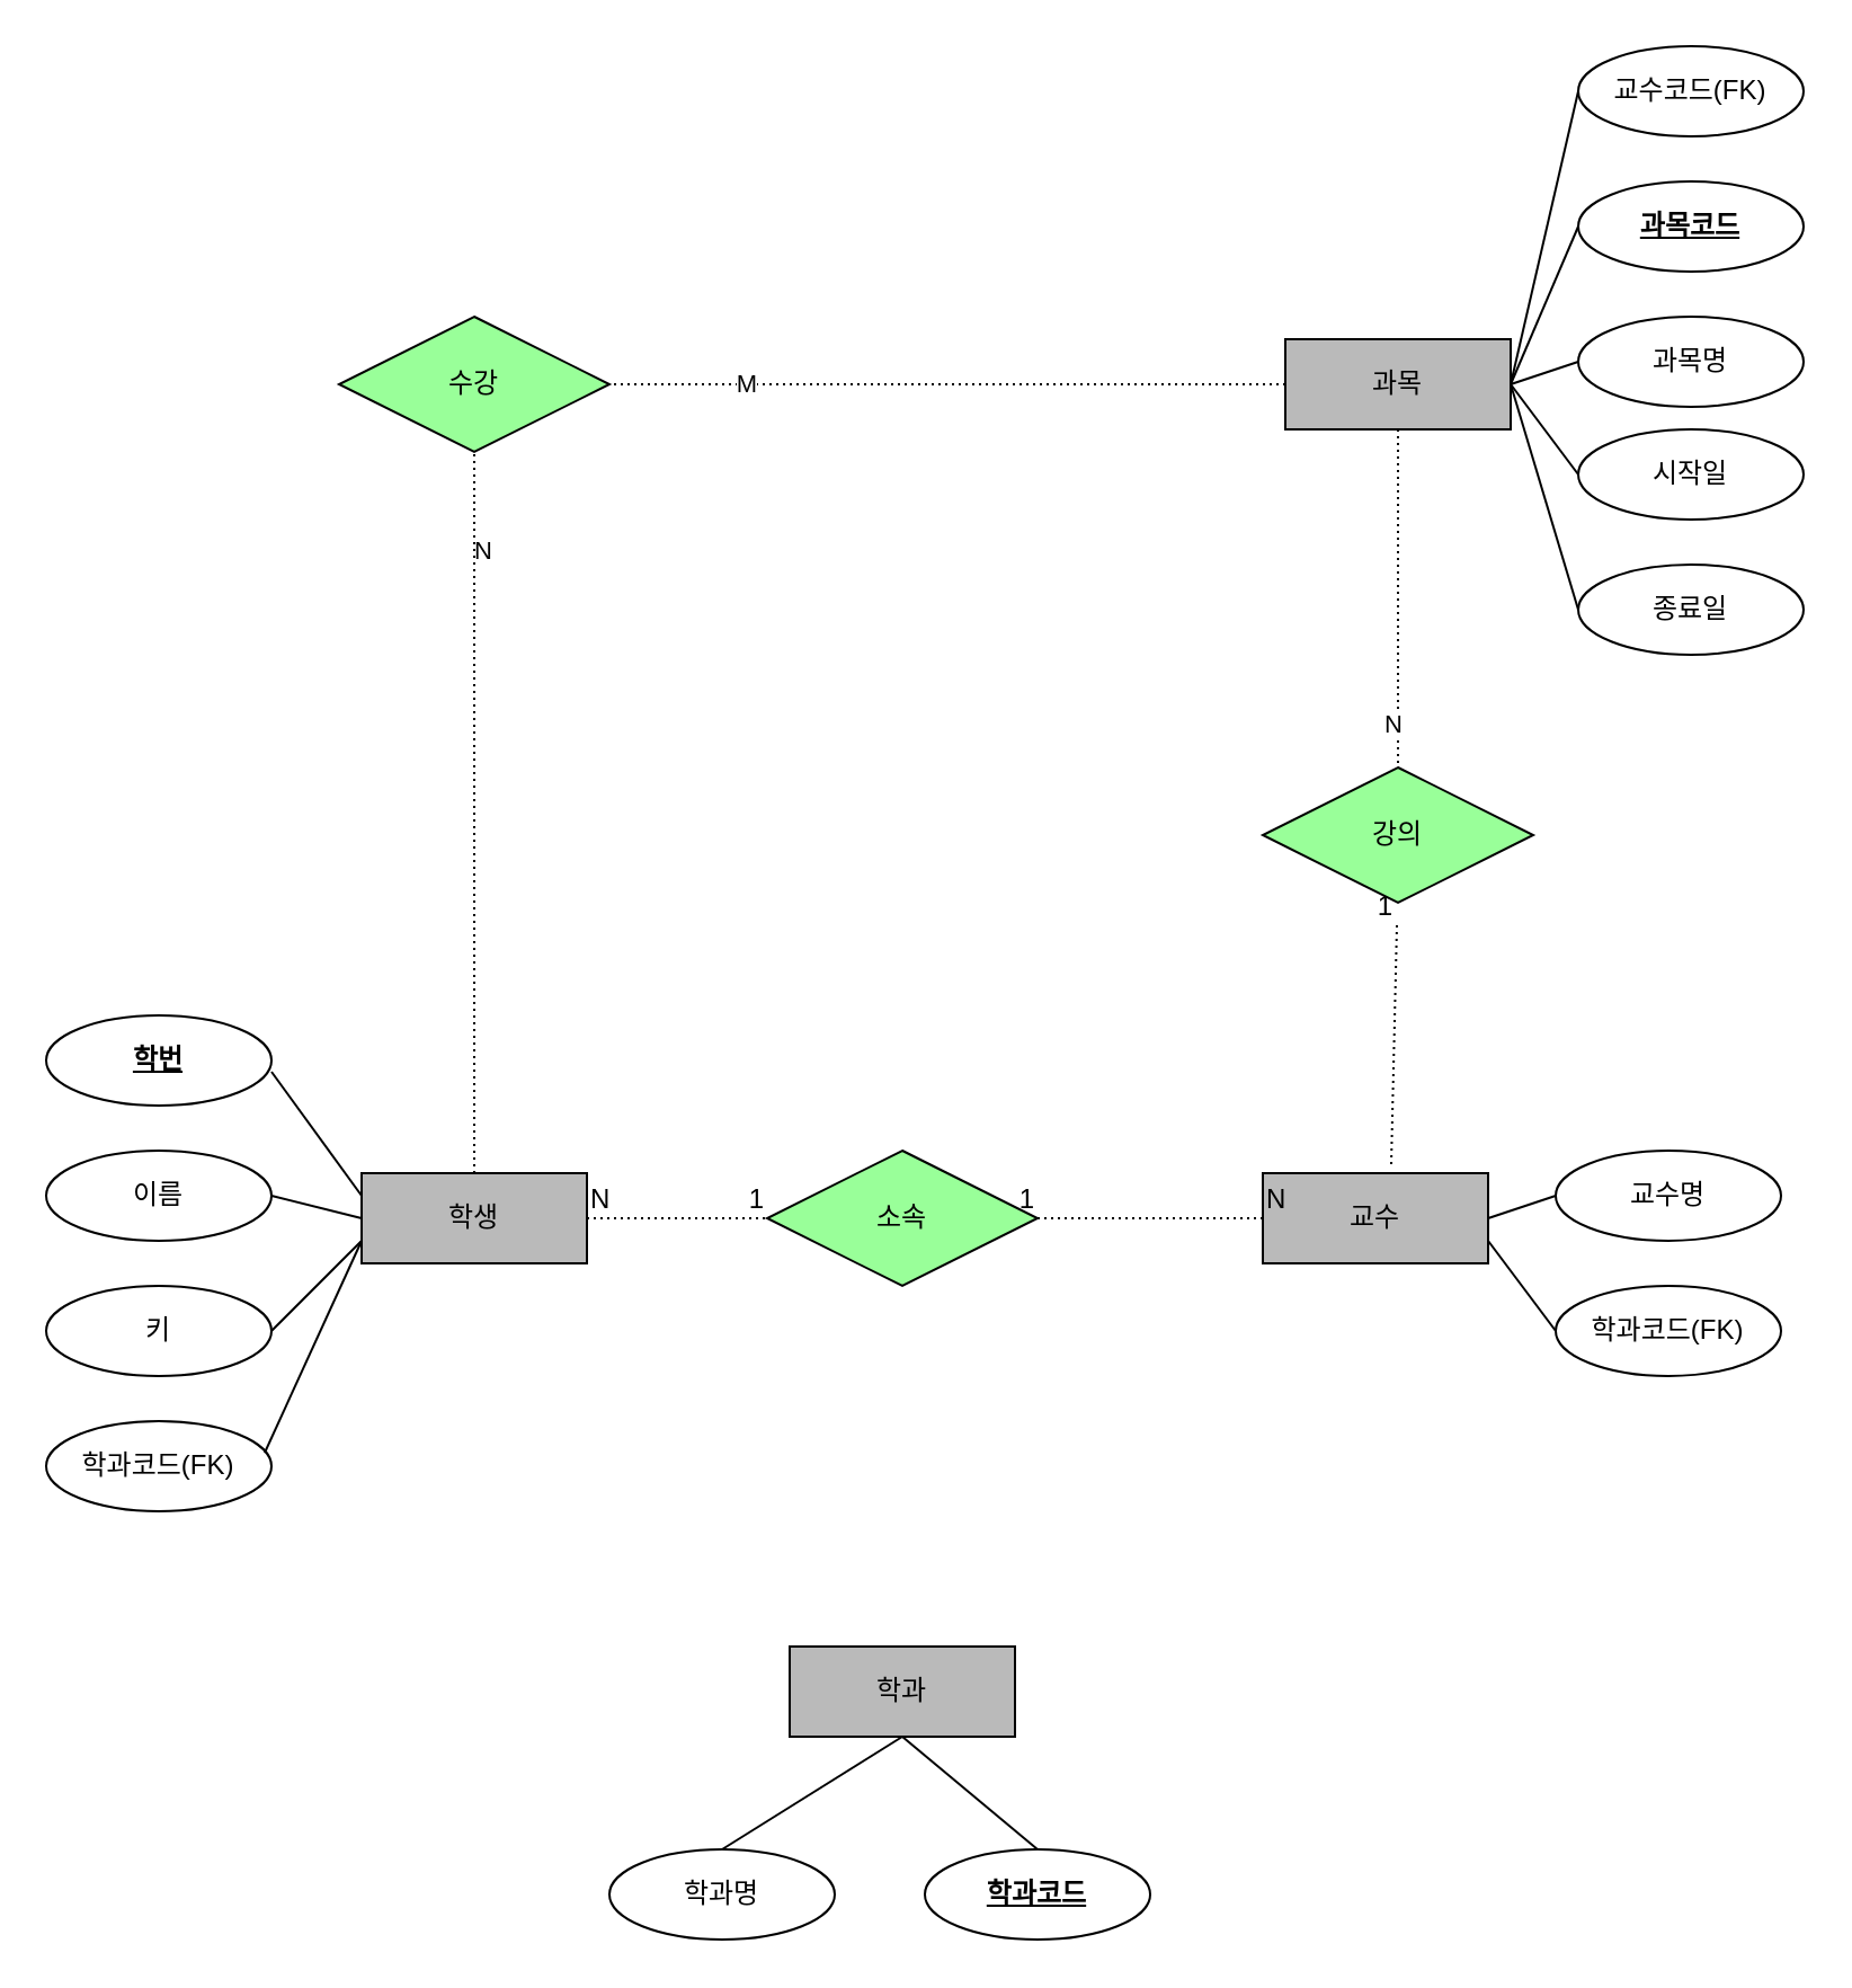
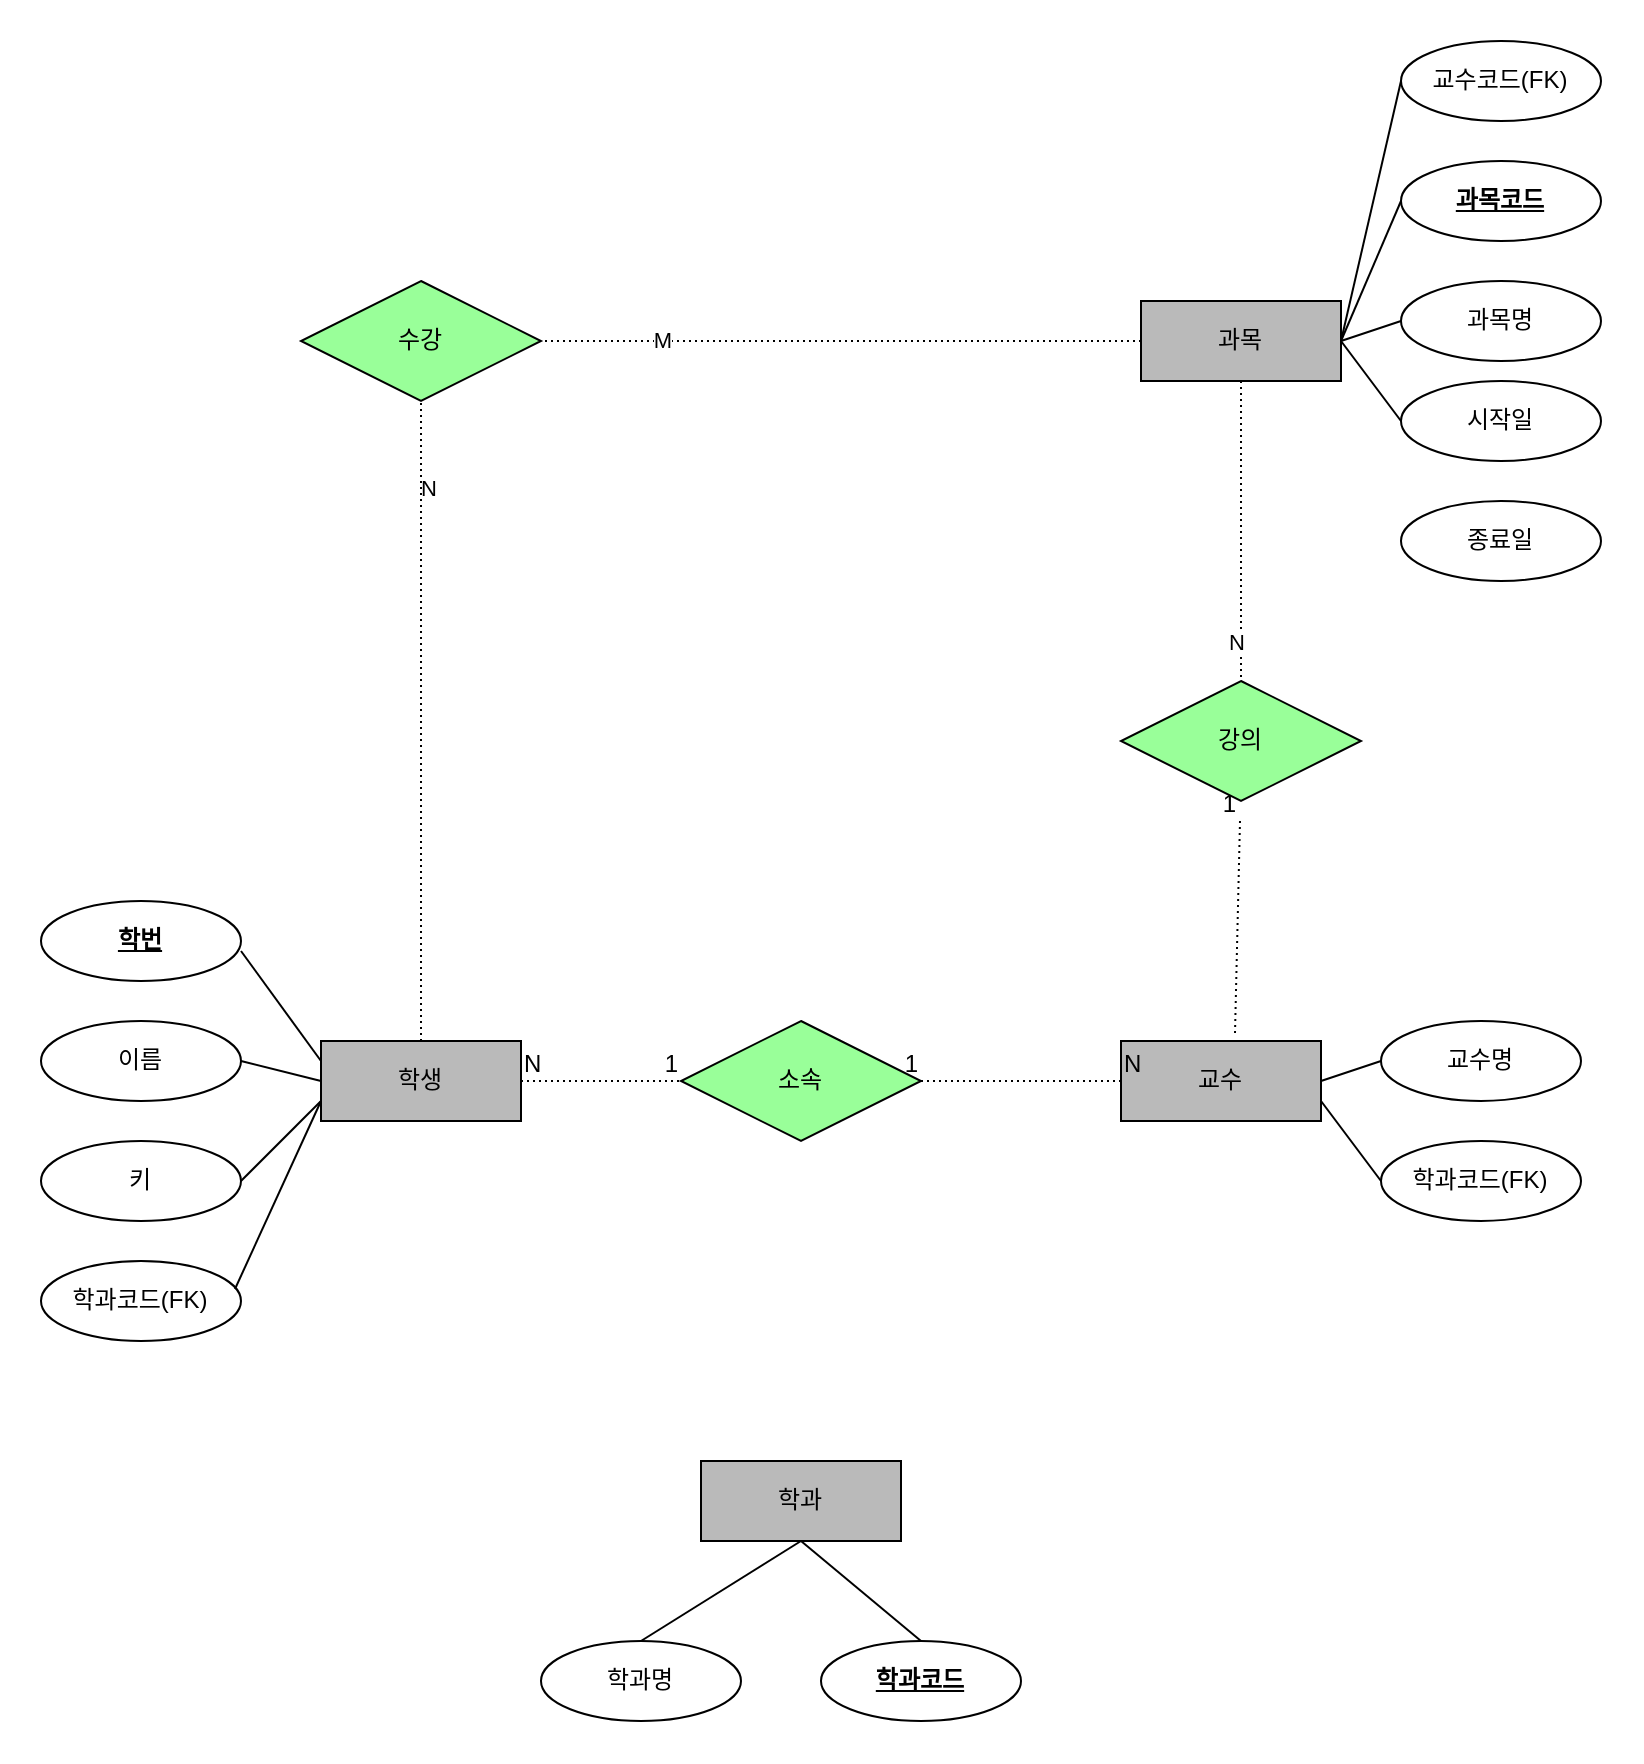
  <mxCell id="0" />
  <mxCell id="1" parent="0" />
  <mxCell id="2" value="학생" style="whiteSpace=wrap;html=1;align=center;fillColor=#BABABA;" vertex="1" parent="1"><mxGeometry x="160" y="520" width="100" height="40" as="geometry" /></mxCell>
  <mxCell id="3" value="&lt;b&gt;&lt;u&gt;학번&lt;/u&gt;&lt;/b&gt;" style="ellipse;whiteSpace=wrap;html=1;align=center;" vertex="1" parent="1"><mxGeometry x="20" y="450" width="100" height="40" as="geometry" /></mxCell>
  <mxCell id="4" value="이름" style="ellipse;whiteSpace=wrap;html=1;align=center;" vertex="1" parent="1"><mxGeometry x="20" y="510" width="100" height="40" as="geometry" /></mxCell>
  <mxCell id="5" value="키" style="ellipse;whiteSpace=wrap;html=1;align=center;" vertex="1" parent="1"><mxGeometry x="20" y="570" width="100" height="40" as="geometry" /></mxCell>
  <mxCell id="6" value="학과" style="whiteSpace=wrap;html=1;align=center;fillColor=#BABABA;" vertex="1" parent="1"><mxGeometry x="350" y="730" width="100" height="40" as="geometry" /></mxCell>
  <mxCell id="7" value="&lt;b&gt;&lt;u&gt;학과코드&lt;/u&gt;&lt;/b&gt;" style="ellipse;whiteSpace=wrap;html=1;align=center;" vertex="1" parent="1"><mxGeometry x="410" y="820" width="100" height="40" as="geometry" /></mxCell>
  <mxCell id="8" value="학과명" style="ellipse;whiteSpace=wrap;html=1;align=center;" vertex="1" parent="1"><mxGeometry x="270" y="820" width="100" height="40" as="geometry" /></mxCell>
  <mxCell id="9" value="교수" style="whiteSpace=wrap;html=1;align=center;fillColor=#BABABA;" vertex="1" parent="1"><mxGeometry x="560" y="520" width="100" height="40" as="geometry" /></mxCell>
  <mxCell id="10" value="교수명" style="ellipse;whiteSpace=wrap;html=1;align=center;" vertex="1" parent="1"><mxGeometry x="690" y="510" width="100" height="40" as="geometry" /></mxCell>
  <mxCell id="11" value="학과코드(FK)" style="ellipse;whiteSpace=wrap;html=1;align=center;" vertex="1" parent="1"><mxGeometry x="690" y="570" width="100" height="40" as="geometry" /></mxCell>
  <mxCell id="12" value="학과코드(FK)" style="ellipse;whiteSpace=wrap;html=1;align=center;" vertex="1" parent="1"><mxGeometry x="20" y="630" width="100" height="40" as="geometry" /></mxCell>
  <mxCell id="13" value="과목" style="whiteSpace=wrap;html=1;align=center;fillColor=#BABABA;" vertex="1" parent="1"><mxGeometry x="570" y="150" width="100" height="40" as="geometry" /></mxCell>
  <mxCell id="14" value="&lt;b&gt;&lt;u&gt;과목코드&lt;/u&gt;&lt;/b&gt;" style="ellipse;whiteSpace=wrap;html=1;align=center;" vertex="1" parent="1"><mxGeometry x="700" y="80" width="100" height="40" as="geometry" /></mxCell>
  <mxCell id="15" value="과목명" style="ellipse;whiteSpace=wrap;html=1;align=center;" vertex="1" parent="1"><mxGeometry x="700" y="140" width="100" height="40" as="geometry" /></mxCell>
  <mxCell id="16" value="교수코드(FK)" style="ellipse;whiteSpace=wrap;html=1;align=center;" vertex="1" parent="1"><mxGeometry x="700" y="20" width="100" height="40" as="geometry" /></mxCell>
  <mxCell id="17" value="시작일" style="ellipse;whiteSpace=wrap;html=1;align=center;" vertex="1" parent="1"><mxGeometry x="700" y="190" width="100" height="40" as="geometry" /></mxCell>
  <mxCell id="18" value="종료일" style="ellipse;whiteSpace=wrap;html=1;align=center;" vertex="1" parent="1"><mxGeometry x="700" y="250" width="100" height="40" as="geometry" /></mxCell>
  <mxCell id="19" value="" style="endArrow=none;html=1;rounded=0;exitX=0.5;exitY=1;exitDx=0;exitDy=0;entryX=0.5;entryY=0;entryDx=0;entryDy=0;" edge="1" parent="1" source="6" target="8"><mxGeometry relative="1" as="geometry"><mxPoint x="430" y="590" as="sourcePoint" /><mxPoint x="590" y="590" as="targetPoint" /></mxGeometry></mxCell>
  <mxCell id="20" value="" style="endArrow=none;html=1;rounded=0;exitX=0.5;exitY=1;exitDx=0;exitDy=0;entryX=0.5;entryY=0;entryDx=0;entryDy=0;" edge="1" parent="1" target="7"><mxGeometry relative="1" as="geometry"><mxPoint x="400" y="770" as="sourcePoint" /><mxPoint x="444" y="821" as="targetPoint" /></mxGeometry></mxCell>
  <mxCell id="21" value="" style="endArrow=none;html=1;rounded=0;exitX=0.5;exitY=1;exitDx=0;exitDy=0;entryX=0;entryY=0.25;entryDx=0;entryDy=0;" edge="1" parent="1" target="2"><mxGeometry relative="1" as="geometry"><mxPoint x="120" y="475" as="sourcePoint" /><mxPoint x="180" y="525" as="targetPoint" /></mxGeometry></mxCell>
  <mxCell id="22" value="" style="endArrow=none;html=1;rounded=0;exitX=1;exitY=0.5;exitDx=0;exitDy=0;" edge="1" parent="1" source="4"><mxGeometry relative="1" as="geometry"><mxPoint x="130" y="485" as="sourcePoint" /><mxPoint x="160" y="540" as="targetPoint" /></mxGeometry></mxCell>
  <mxCell id="23" value="" style="endArrow=none;html=1;rounded=0;exitX=1;exitY=0.5;exitDx=0;exitDy=0;entryX=0;entryY=0.75;entryDx=0;entryDy=0;" edge="1" parent="1" source="5" target="2"><mxGeometry relative="1" as="geometry"><mxPoint x="140" y="550" as="sourcePoint" /><mxPoint x="190" y="560" as="targetPoint" /></mxGeometry></mxCell>
  <mxCell id="24" value="" style="endArrow=none;html=1;rounded=0;exitX=0;exitY=0.75;exitDx=0;exitDy=0;entryX=0.97;entryY=0.35;entryDx=0;entryDy=0;entryPerimeter=0;" edge="1" parent="1" source="2" target="12"><mxGeometry relative="1" as="geometry"><mxPoint x="150" y="560" as="sourcePoint" /><mxPoint x="200" y="570" as="targetPoint" /></mxGeometry></mxCell>
  <mxCell id="25" value="소속" style="shape=rhombus;perimeter=rhombusPerimeter;whiteSpace=wrap;html=1;align=center;fillColor=#99FF99;" vertex="1" parent="1"><mxGeometry x="340" y="510" width="120" height="60" as="geometry" /></mxCell>
  <mxCell id="26" value="" style="endArrow=none;html=1;rounded=0;dashed=1;dashPattern=1 2;entryX=0;entryY=0.5;entryDx=0;entryDy=0;exitX=1;exitY=0.5;exitDx=0;exitDy=0;" edge="1" parent="1" source="2" target="25"><mxGeometry relative="1" as="geometry"><mxPoint x="410" y="580" as="sourcePoint" /><mxPoint x="410" y="740" as="targetPoint" /></mxGeometry></mxCell>
  <mxCell id="27" value="N" style="resizable=0;html=1;whiteSpace=wrap;align=left;verticalAlign=bottom;" connectable="0" vertex="1" parent="26"><mxGeometry x="-1" relative="1" as="geometry" /></mxCell>
  <mxCell id="28" value="1" style="resizable=0;html=1;whiteSpace=wrap;align=right;verticalAlign=bottom;" connectable="0" vertex="1" parent="26"><mxGeometry x="1" relative="1" as="geometry" /></mxCell>
  <mxCell id="29" value="" style="endArrow=none;html=1;rounded=0;dashed=1;dashPattern=1 2;entryX=1;entryY=0.5;entryDx=0;entryDy=0;exitX=0;exitY=0.5;exitDx=0;exitDy=0;" edge="1" parent="1" source="9" target="25"><mxGeometry relative="1" as="geometry"><mxPoint x="270" y="550" as="sourcePoint" /><mxPoint x="350" y="550" as="targetPoint" /></mxGeometry></mxCell>
  <mxCell id="30" value="N" style="resizable=0;html=1;whiteSpace=wrap;align=left;verticalAlign=bottom;" connectable="0" vertex="1" parent="29"><mxGeometry x="-1" relative="1" as="geometry" /></mxCell>
  <mxCell id="31" value="1" style="resizable=0;html=1;whiteSpace=wrap;align=right;verticalAlign=bottom;" connectable="0" vertex="1" parent="29"><mxGeometry x="1" relative="1" as="geometry" /></mxCell>
  <mxCell id="32" value="강의" style="shape=rhombus;perimeter=rhombusPerimeter;whiteSpace=wrap;html=1;align=center;fillColor=#99FF99;" vertex="1" parent="1"><mxGeometry x="560" y="340" width="120" height="60" as="geometry" /></mxCell>
  <mxCell id="33" value="" style="endArrow=none;html=1;rounded=0;dashed=1;dashPattern=1 2;entryX=0.5;entryY=1;entryDx=0;entryDy=0;exitX=0.57;exitY=-0.1;exitDx=0;exitDy=0;exitPerimeter=0;" edge="1" parent="1" source="9"><mxGeometry relative="1" as="geometry"><mxPoint x="619.5" y="570" as="sourcePoint" /><mxPoint x="619.5" y="410" as="targetPoint" /></mxGeometry></mxCell>
  <mxCell id="34" value="1" style="resizable=0;html=1;whiteSpace=wrap;align=right;verticalAlign=bottom;" connectable="0" vertex="1" parent="33"><mxGeometry x="1" relative="1" as="geometry" /></mxCell>
  <mxCell id="35" value="" style="endArrow=none;html=1;rounded=0;dashed=1;dashPattern=1 2;entryX=0.5;entryY=0;entryDx=0;entryDy=0;exitX=0.5;exitY=1;exitDx=0;exitDy=0;" edge="1" parent="1" source="13" target="32"><mxGeometry relative="1" as="geometry"><mxPoint x="530" y="340" as="sourcePoint" /><mxPoint x="532.5" y="234" as="targetPoint" /></mxGeometry></mxCell>
  <mxCell id="36" value="N" style="edgeLabel;html=1;align=center;verticalAlign=middle;resizable=0;points=[];" vertex="1" connectable="0" parent="35"><mxGeometry x="0.733" y="-3" relative="1" as="geometry"><mxPoint as="offset" /></mxGeometry></mxCell>
  <mxCell id="37" value="수강" style="shape=rhombus;perimeter=rhombusPerimeter;whiteSpace=wrap;html=1;align=center;fillColor=#99FF99;" vertex="1" parent="1"><mxGeometry x="150" y="140" width="120" height="60" as="geometry" /></mxCell>
  <mxCell id="38" value="" style="endArrow=none;html=1;rounded=0;dashed=1;dashPattern=1 2;entryX=0.5;entryY=1;entryDx=0;entryDy=0;exitX=0.5;exitY=0;exitDx=0;exitDy=0;" edge="1" parent="1" source="2" target="37"><mxGeometry relative="1" as="geometry"><mxPoint x="220" y="210" as="sourcePoint" /><mxPoint x="220" y="360" as="targetPoint" /></mxGeometry></mxCell>
  <mxCell id="39" value="N" style="edgeLabel;html=1;align=center;verticalAlign=middle;resizable=0;points=[];" vertex="1" connectable="0" parent="38"><mxGeometry x="0.733" y="-3" relative="1" as="geometry"><mxPoint as="offset" /></mxGeometry></mxCell>
  <mxCell id="40" value="" style="endArrow=none;html=1;rounded=0;dashed=1;dashPattern=1 2;entryX=1;entryY=0.5;entryDx=0;entryDy=0;exitX=0;exitY=0.5;exitDx=0;exitDy=0;" edge="1" parent="1" source="13" target="37"><mxGeometry relative="1" as="geometry"><mxPoint x="220" y="530" as="sourcePoint" /><mxPoint x="220" y="210" as="targetPoint" /></mxGeometry></mxCell>
  <mxCell id="41" value="M" style="edgeLabel;html=1;align=center;verticalAlign=middle;resizable=0;points=[];" vertex="1" connectable="0" parent="40"><mxGeometry x="0.6" y="-1" relative="1" as="geometry"><mxPoint as="offset" /></mxGeometry></mxCell>
  <mxCell id="42" value="" style="endArrow=none;html=1;rounded=0;exitX=0.5;exitY=1;exitDx=0;exitDy=0;entryX=0;entryY=0.5;entryDx=0;entryDy=0;" edge="1" parent="1" target="10"><mxGeometry relative="1" as="geometry"><mxPoint x="660" y="540" as="sourcePoint" /><mxPoint x="720" y="590" as="targetPoint" /></mxGeometry></mxCell>
  <mxCell id="43" value="" style="endArrow=none;html=1;rounded=0;entryX=1;entryY=0.75;entryDx=0;entryDy=0;exitX=0;exitY=0.5;exitDx=0;exitDy=0;" edge="1" parent="1" source="11" target="9"><mxGeometry relative="1" as="geometry"><mxPoint x="640" y="610" as="sourcePoint" /><mxPoint x="670" y="600" as="targetPoint" /></mxGeometry></mxCell>
  <mxCell id="44" value="" style="endArrow=none;html=1;rounded=0;entryX=1;entryY=0.75;entryDx=0;entryDy=0;exitX=0;exitY=0.5;exitDx=0;exitDy=0;" edge="1" parent="1"><mxGeometry relative="1" as="geometry"><mxPoint x="700" y="210" as="sourcePoint" /><mxPoint x="670" y="170" as="targetPoint" /></mxGeometry></mxCell>
- <mxCell id="45" value="" style="endArrow=none;html=1;rounded=0;entryX=1;entryY=0.5;entryDx=0;entryDy=0;exitX=0;exitY=0.5;exitDx=0;exitDy=0;" edge="1" parent="1" source="18" target="13"><mxGeometry relative="1" as="geometry"><mxPoint x="710" y="220" as="sourcePoint" /><mxPoint x="680" y="180" as="targetPoint" /></mxGeometry></mxCell>
  <mxCell id="46" value="" style="endArrow=none;html=1;rounded=0;entryX=1;entryY=0.5;entryDx=0;entryDy=0;exitX=0;exitY=0.5;exitDx=0;exitDy=0;" edge="1" parent="1" source="15" target="13"><mxGeometry relative="1" as="geometry"><mxPoint x="710" y="220" as="sourcePoint" /><mxPoint x="680" y="180" as="targetPoint" /></mxGeometry></mxCell>
  <mxCell id="47" value="" style="endArrow=none;html=1;rounded=0;entryX=1;entryY=0.5;entryDx=0;entryDy=0;exitX=0;exitY=0.5;exitDx=0;exitDy=0;" edge="1" parent="1" source="14" target="13"><mxGeometry relative="1" as="geometry"><mxPoint x="710" y="280" as="sourcePoint" /><mxPoint x="680" y="180" as="targetPoint" /></mxGeometry></mxCell>
  <mxCell id="48" value="" style="endArrow=none;html=1;rounded=0;entryX=1;entryY=0.5;entryDx=0;entryDy=0;exitX=0;exitY=0.5;exitDx=0;exitDy=0;" edge="1" parent="1" source="16" target="13"><mxGeometry relative="1" as="geometry"><mxPoint x="710" y="110" as="sourcePoint" /><mxPoint x="680" y="180" as="targetPoint" /></mxGeometry></mxCell>
